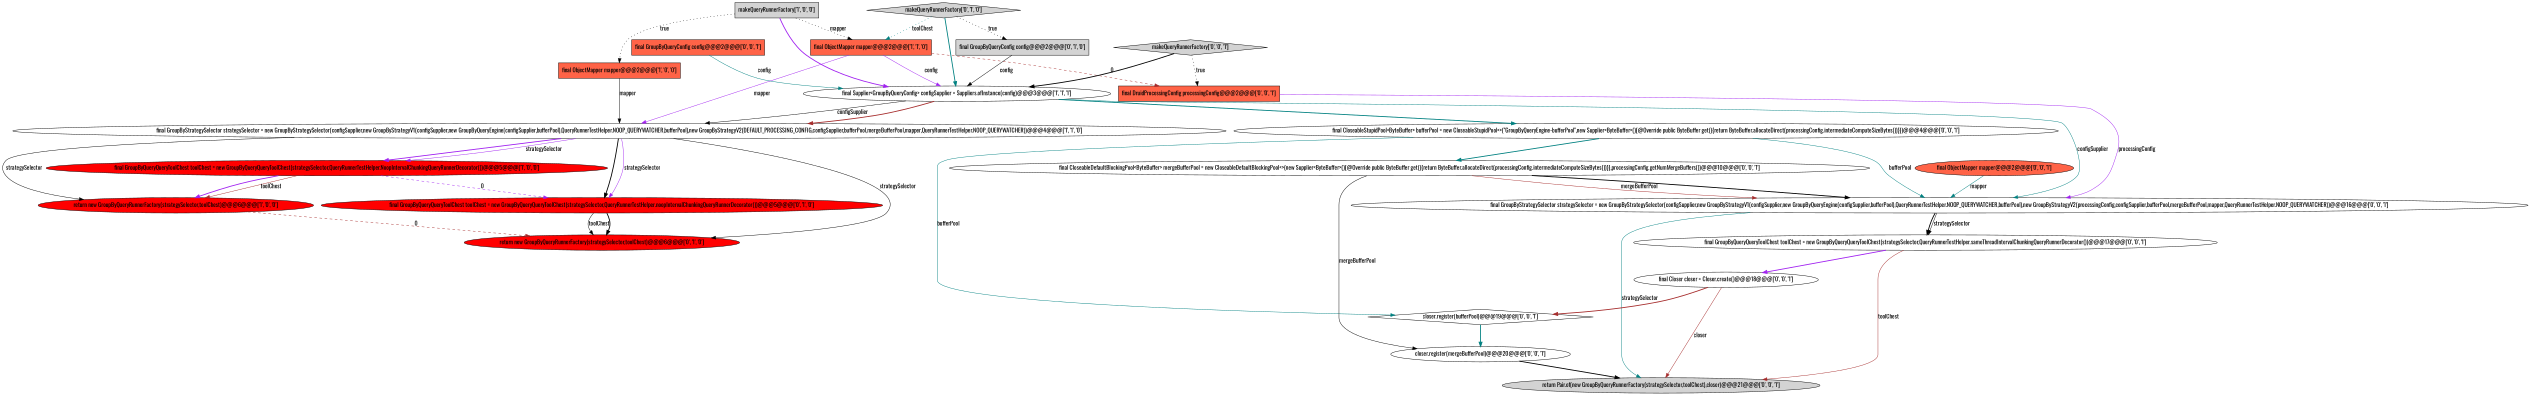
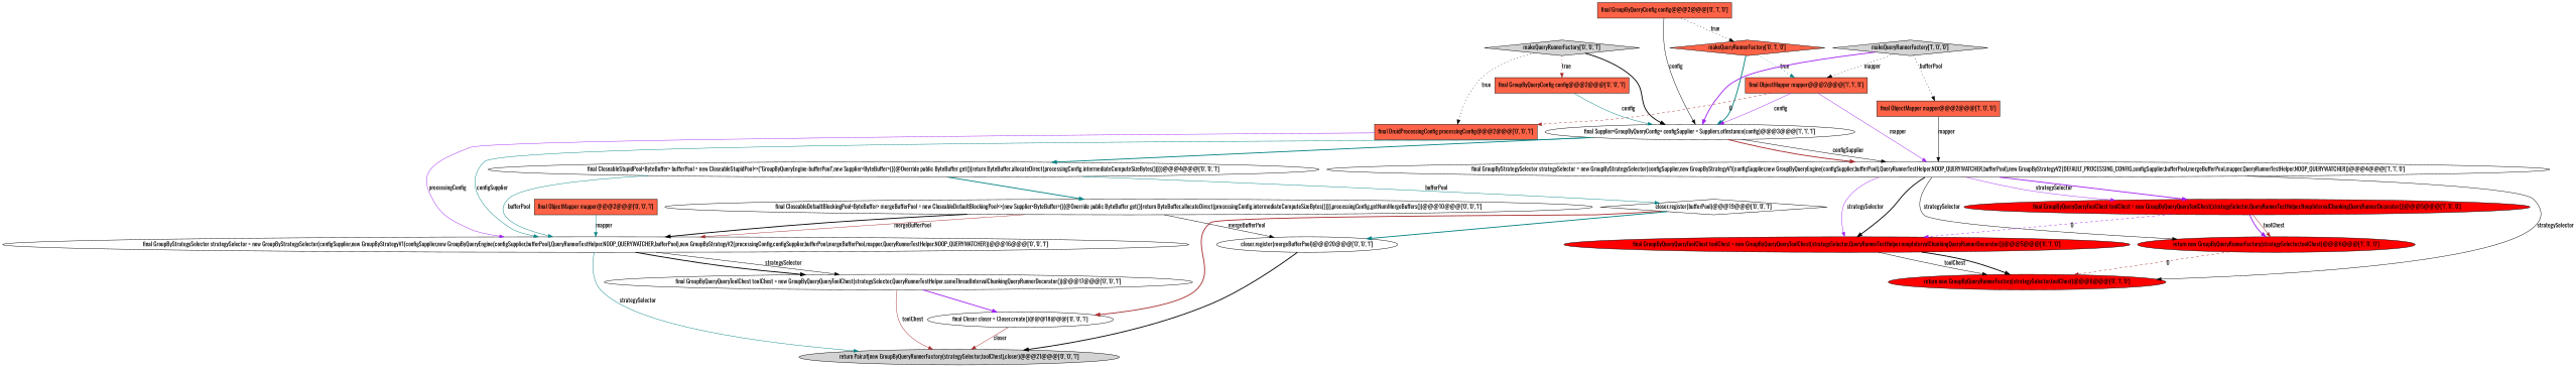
  digraph {
    fontname=Oswald
    node [fillcolor=white fontname=Oswald shape=ellipse style=filled]
    edge [color=black fontname=Oswald style=solid]
    n1 [fillcolor=tomato label="final DruidProcessingConfig processingConfig@@@2@@@['0', '0', '1']" shape=box]
    n2 [label="final GroupByStrategySelector strategySelector = new GroupByStrategySelector(configSupplier,new GroupByStrategyV1(configSupplier,new GroupByQueryEngine(configSupplier,bufferPool),QueryRunnerTestHelper.NOOP_QUERYWATCHER,bufferPool),new GroupByStrategyV2(processingConfig,configSupplier,bufferPool,mergeBufferPool,mapper,QueryRunnerTestHelper.NOOP_QUERYWATCHER))@@@16@@@['0', '0', '1']"]
    n3 [fillcolor=lightgray label="return Pair.of(new GroupByQueryRunnerFactory(strategySelector,toolChest),closer)@@@21@@@['0', '0', '1']"]
    n4 [label="final GroupByQueryQueryToolChest toolChest = new GroupByQueryQueryToolChest(strategySelector,QueryRunnerTestHelper.sameThreadIntervalChunkingQueryRunnerDecorator())@@@17@@@['0', '0', '1']"]
-   n5 [fillcolor=lightgray label="final GroupByQueryConfig config@@@2@@@['0', '1', '0']" shape=box]
+   n5 [fillcolor=tomato label="final GroupByQueryConfig config@@@2@@@['0', '1', '0']" shape=box]
    n6 [label="final Supplier<GroupByQueryConfig> configSupplier = Suppliers.ofInstance(config)@@@3@@@['1', '1', '1']"]
    n7 [label="final GroupByStrategySelector strategySelector = new GroupByStrategySelector(configSupplier,new GroupByStrategyV1(configSupplier,new GroupByQueryEngine(configSupplier,bufferPool),QueryRunnerTestHelper.NOOP_QUERYWATCHER,bufferPool),new GroupByStrategyV2(DEFAULT_PROCESSING_CONFIG,configSupplier,bufferPool,mergeBufferPool,mapper,QueryRunnerTestHelper.NOOP_QUERYWATCHER))@@@4@@@['1', '1', '0']"]
    n8 [label="final CloseableStupidPool<ByteBuffer> bufferPool = new CloseableStupidPool<>(\"GroupByQueryEngine-bufferPool\",new Supplier<ByteBuffer>(){@Override public ByteBuffer get(){return ByteBuffer.allocateDirect(processingConfig.intermediateComputeSizeBytes())}})@@@4@@@['0', '0', '1']"]
-   n9 [fillcolor=lightgray label="makeQueryRunnerFactory['0', '1', '0']" shape=diamond]
+   n9 [fillcolor=tomato label="makeQueryRunnerFactory['0', '1', '0']" shape=diamond]
    n10 [fillcolor=tomato label="final ObjectMapper mapper@@@2@@@['1', '1', '0']" shape=box]
    n11 [fillcolor=red label="final GroupByQueryQueryToolChest toolChest = new GroupByQueryQueryToolChest(strategySelector,QueryRunnerTestHelper.NoopIntervalChunkingQueryRunnerDecorator())@@@5@@@['1', '0', '0']"]
    n12 [fillcolor=red label="final GroupByQueryQueryToolChest toolChest = new GroupByQueryQueryToolChest(strategySelector,QueryRunnerTestHelper.noopIntervalChunkingQueryRunnerDecorator())@@@5@@@['0', '1', '0']"]
    n13 [fillcolor=red label="return new GroupByQueryRunnerFactory(strategySelector,toolChest)@@@6@@@['1', '0', '0']"]
    n14 [fillcolor=red label="return new GroupByQueryRunnerFactory(strategySelector,toolChest)@@@6@@@['0', '1', '0']"]
-   n15 [fillcolor=lightgray label="makeQueryRunnerFactory['1', '0', '0']" shape=box]
+   n15 [fillcolor=lightgray label="makeQueryRunnerFactory['1', '0', '0']" shape=diamond]
    n16 [fillcolor=tomato label="final ObjectMapper mapper@@@2@@@['1', '0', '0']" shape=box]
    n17 [label="closer.register(bufferPool)@@@19@@@['0', '0', '1']" shape=diamond]
    n18 [label="final CloseableDefaultBlockingPool<ByteBuffer> mergeBufferPool = new CloseableDefaultBlockingPool<>(new Supplier<ByteBuffer>(){@Override public ByteBuffer get(){return ByteBuffer.allocateDirect(processingConfig.intermediateComputeSizeBytes())}},processingConfig.getNumMergeBuffers())@@@10@@@['0', '0', '1']"]
    n19 [label="closer.register(mergeBufferPool)@@@20@@@['0', '0', '1']"]
    n20 [label="final Closer closer = Closer.create()@@@18@@@['0', '0', '1']"]
-   n21 [fillcolor=tomato label="final ObjectMapper mapper@@@2@@@['0', '0', '1']"]
+   n21 [fillcolor=tomato label="final ObjectMapper mapper@@@2@@@['0', '0', '1']" shape=box]
    n22 [fillcolor=lightgray label="makeQueryRunnerFactory['0', '0', '1']" shape=diamond]
    n23 [fillcolor=tomato label="final GroupByQueryConfig config@@@2@@@['0', '0', '1']" shape=box]
    n1 -> n2 [color=purple label=processingConfig]
    n2 -> n3 [color=teal label=strategySelector]
    n2 -> n4 [label=strategySelector]
    n2 -> n4 [style=bold]
    n4 -> n3 [color=brown label=toolChest]
    n4 -> n20 [color=purple style=bold]
    n5 -> n6 [label=config]
    n6 -> n2 [color=teal label=configSupplier]
    n6 -> n7 [color=brown style=bold]
    n6 -> n7 [label=configSupplier]
    n6 -> n8 [color=teal style=bold]
    n7 -> n11 [color=purple style=bold]
    n7 -> n11 [color=purple label=strategySelector]
    n7 -> n12 [style=bold]
    n7 -> n12 [color=purple label=strategySelector]
    n7 -> n13 [label=strategySelector]
    n7 -> n14 [label=strategySelector]
    n8 -> n2 [color=teal label=bufferPool]
    n8 -> n17 [color=teal label=bufferPool]
    n8 -> n18 [color=teal style=bold]
-   n9 -> n5 [label=true style=dotted]
+   n5 -> n9 [label=true style=dotted]
    n9 -> n6 [color=teal style=bold]
-   n9 -> n10 [color=teal label=toolChest style=dotted]
+   n9 -> n10 [color=teal label=true style=dotted]
    n10 -> n1 [color=brown label=0 style=dashed]
    n10 -> n6 [color=purple label=config]
    n10 -> n7 [color=purple label=mapper]
    n11 -> n12 [color=purple label=0 style=dashed]
    n11 -> n13 [color=brown label=toolChest]
    n11 -> n13 [color=purple style=bold]
    n12 -> n14 [label=toolChest]
    n12 -> n14 [style=bold]
    n13 -> n14 [color=brown label=0 style=dashed]
    n15 -> n6 [color=purple style=bold]
    n15 -> n10 [label=mapper style=dotted]
-   n15 -> n16 [label=true style=dotted]
+   n15 -> n16 [label=bufferPool style=dotted]
    n16 -> n7 [label=mapper]
    n17 -> n19 [color=teal style=bold]
    n18 -> n2 [color=brown label=mergeBufferPool]
    n18 -> n2 [style=bold]
    n18 -> n19 [label=mergeBufferPool]
    n19 -> n3 [style=bold]
    n20 -> n3 [color=brown label=closer]
-   n20 -> n17 [color=brown style=bold]
+   n17 -> n20 [color=brown style=bold]
    n21 -> n2 [color=teal label=mapper]
    n22 -> n1 [label=true style=dotted]
    n22 -> n6 [style=bold]
+   n22 -> n23 [color=brown label=true style=dotted]
    n23 -> n6 [color=teal label=config]
  }
